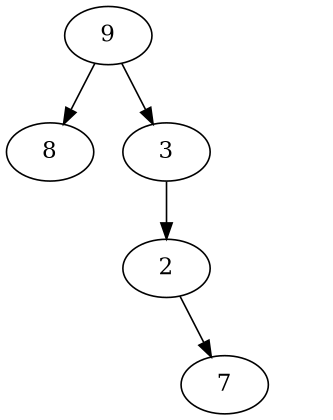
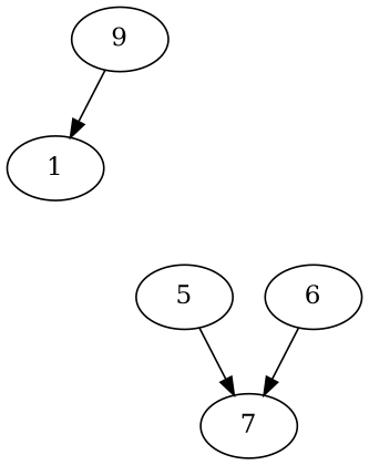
  digraph {
    n1 [label=9]
-   1 [label=8]
-   3
-   5 [label=2]
+   1
+   5
    7
+   6
    n1 -> 1
-   n1 -> 3
-   3 -> 5
    5 -> 7
+   6 -> 7
  }
